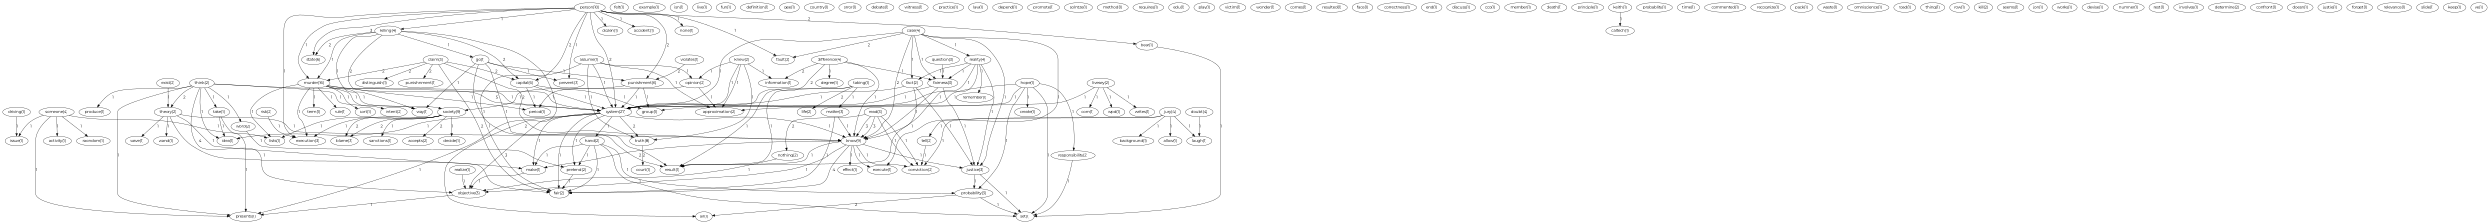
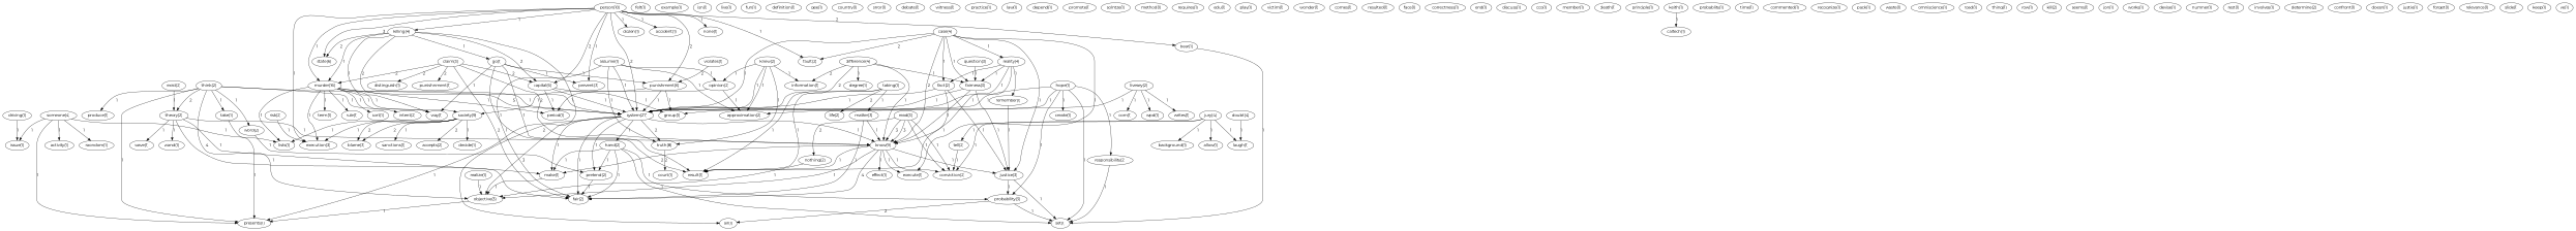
  digraph {
    fontname=Montserrat
    node [fontname=Montserrat]
    edge [fontname=Montserrat]
    n1 [label="violates(1)"]
    n2 [label="punishment(6)"]
    n3 [label="felt(1)"]
    n4 [label="example(1)"]
    n5 [label="claim(3)"]
    n6 [label="punishnment(1)"]
    n7 [label="murder(16)"]
    n8 [label="capital(6)"]
    n9 [label="distinguish(1)"]
    n10 [label="know(9)"]
    n11 [label="fair(2)"]
    n12 [label="lists(1)"]
    n13 [label="system(27)"]
    n14 [label="execution(3)"]
    n15 [label="way(1)"]
    n16 [label="period(1)"]
    n17 [label="term(1)"]
    n18 [label="rule(1)"]
    n19 [label="sort(1)"]
    n20 [label="intent(2)"]
    n21 [label="group(1)"]
    n22 [label="justice(3)"]
    n23 [label="execute(1)"]
    n24 [label="conviction(2)"]
    n25 [label="result(1)"]
    n26 [label="objective(3)"]
    n27 [label="make(1)"]
    n28 [label="effect(1)"]
    n29 [label="presents(1)"]
    n30 [label="truth(8)"]
-   n31 [label="idea(1)"]
    n32 [label="pretend(2)"]
    n33 [label="hand(2)"]
    n34 [label="set(1)"]
    n35 [label="probability(3)"]
    n36 [label="isn(1)"]
    n37 [label="live(1)"]
    n38 [label="someone(4)"]
    n39 [label="activity(1)"]
    n40 [label="raondom(1)"]
    n41 [label="issue(1)"]
    n42 [label="laugh(1)"]
    n43 [label="person(10)"]
    n44 [label="fault(2)"]
    n45 [label="killing(4)"]
    n46 [label="dozen(1)"]
    n47 [label="accident(1)"]
    n48 [label="prevent(3)"]
    n49 [label="none(1)"]
    n50 [label="state(6)"]
    n51 [label="bear(1)"]
    n52 [label="air(1)"]
    n53 [label="go(1)"]
    n54 [label="court(1)"]
    n55 [label="knew(2)"]
    n56 [label="information(1)"]
    n57 [label="opinion(2)"]
    n58 [label="approximation(2)"]
    n59 [label="society(9)"]
    n60 [label="decide(1)"]
    n61 [label="blame(3)"]
    n62 [label="sanctions(1)"]
    n63 [label="accepts(2)"]
    n64 [label="fun(1)"]
    n65 [label="definition(1)"]
    n66 [label="gee(1)"]
    n67 [label="case(4)"]
    n68 [label="reality(4)"]
    n69 [label="fairness(3)"]
    n70 [label="fact(2)"]
    n71 [label="remember(1)"]
    n72 [label="assume(1)"]
    n73 [label="country(1)"]
    n74 [label="error(1)"]
    n75 [label="debate(1)"]
    n76 [label="witness(1)"]
    n77 [label="read(3)"]
    n78 [label="nothing(2)"]
    n79 [label="taking(1)"]
    n80 [label="matter(3)"]
    n81 [label="life(2)"]
    n82 [label="practice(1)"]
    n83 [label="law(1)"]
    n84 [label="depend(1)"]
    n85 [label="doubt(4)"]
    n86 [label="promote(1)"]
    n87 [label="solntze(1)"]
    n88 [label="method(1)"]
    n89 [label="requires(1)"]
    n90 [label="difference(4)"]
    n91 [label="degree(1)"]
    n92 [label="edu(1)"]
    n93 [label="play(1)"]
    n94 [label="risk(2)"]
    n95 [label="victim(1)"]
    n96 [label="wonder(1)"]
    n97 [label="comes(1)"]
    n98 [label="resulted(1)"]
    n99 [label="face(1)"]
    n100 [label="correctness(1)"]
    n101 [label="end(1)"]
    n102 [label="livesey(2)"]
    n103 [label="com(1)"]
    n104 [label="wpd(1)"]
    n105 [label="writes(1)"]
    n106 [label="jury(4)"]
    n107 [label="background(1)"]
    n108 [label="tell(2)"]
    n109 [label="allow(1)"]
    n110 [label="discuss(1)"]
    n111 [label="cco(1)"]
    n112 [label="member(1)"]
    n113 [label="exist(2)"]
    n114 [label="theory(2)"]
    n115 [label="wave(1)"]
    n116 [label="wand(1)"]
    n117 [label="death(1)"]
    n118 [label="principle(1)"]
    n119 [label="question(3)"]
    n120 [label="hope(1)"]
    n121 [label="responsibility(2)"]
    n122 [label="create(1)"]
    n123 [label="keith(1)"]
    n124 [label="caltech(1)"]
    n125 [label="probablity(1)"]
    n126 [label="time(1)"]
    n127 [label="think(2)"]
    n128 [label="word(2)"]
    n129 [label="produce(1)"]
    n130 [label="take(1)"]
    n131 [label="commented(1)"]
    n132 [label="recognize(1)"]
    n133 [label="pack(1)"]
    n134 [label="waste(1)"]
    n135 [label="omniscience(1)"]
    n136 [label="road(1)"]
    n137 [label="thing(1)"]
    n138 [label="row(1)"]
    n139 [label="kill(2)"]
    n140 [label="seems(1)"]
    n141 [label="jon(1)"]
    n142 [label="works(1)"]
    n143 [label="devise(1)"]
    n144 [label="driving(1)"]
    n145 [label="numner(1)"]
    n146 [label="rest(1)"]
    n147 [label="involves(1)"]
    n148 [label="determine(2)"]
    n149 [label="confront(1)"]
    n150 [label="doesn(1)"]
    n151 [label="realize(1)"]
    n152 [label="justie(1)"]
    n153 [label="forget(1)"]
    n154 [label="relevance(1)"]
    n155 [label="slide(1)"]
    n156 [label="keep(1)"]
    n157 [label="ve(1)"]
    n1 -> n2 [label=2]
    n2 -> n13 [label=1]
    n2 -> n16 [label=1]
    n2 -> n21 [label=1]
    n5 -> n6 [label=2]
    n5 -> n7 [label=2]
    n5 -> n8 [label=2]
    n5 -> n9 [label=2]
    n5 -> n10 [label=2]
    n5 -> n11 [label=2]
    n7 -> n12 [label=1]
    n7 -> n13 [label=1]
    n7 -> n14 [label=1]
    n7 -> n15 [label=1]
    n7 -> n16 [label=1]
    n7 -> n17 [label=1]
    n7 -> n18 [label=1]
    n7 -> n19 [label=1]
    n7 -> n20 [label=1]
    n8 -> n13 [label=1]
    n8 -> n16 [label=1]
    n8 -> n21 [label=1]
    n10 -> n11 [label=4]
    n10 -> n22 [label=1]
    n10 -> n23 [label=1]
    n10 -> n24 [label=1]
    n10 -> n25 [label=1]
    n10 -> n26 [label=1]
    n10 -> n27 [label=2]
    n10 -> n28 [label=1]
    n13 -> n10 [label=1]
    n13 -> n11 [label=1]
    n13 -> n26 [label=3]
    n13 -> n27 [label=1]
    n13 -> n29 [label=1]
    n13 -> n30 [label=2]
-   n13 -> n31 [label=1]
    n13 -> n32 [label=1]
    n13 -> n33 [label=1]
    n22 -> n34 [label=1]
    n22 -> n35 [label=1]
    n26 -> n29 [label=1]
    n27 -> n26 [label=1]
    n30 -> n54 [label=2]
    n32 -> n11 [label=1]
    n33 -> n11 [label=1]
    n33 -> n27 [label=1]
    n33 -> n32 [label=1]
    n33 -> n34 [label=1]
    n33 -> n35 [label=1]
    n35 -> n34 [label=1]
    n35 -> n52 [label=2]
    n38 -> n12 [label=1]
    n38 -> n29 [label=1]
    n38 -> n39 [label=1]
    n38 -> n40 [label=1]
    n38 -> n41 [label=1]
    n43 -> n2 [label=2]
    n43 -> n7 [label=1]
    n43 -> n8 [label=2]
    n43 -> n13 [label=2]
    n43 -> n14 [label=1]
    n43 -> n44 [label=1]
    n43 -> n45 [label=1]
    n43 -> n46 [label=1]
    n43 -> n47 [label=1]
    n43 -> n48 [label=1]
    n43 -> n49 [label=1]
    n43 -> n50 [label=3]
    n43 -> n51 [label=2]
    n45 -> n7 [label=1]
    n45 -> n8 [label=2]
    n45 -> n13 [label=2]
    n45 -> n15 [label=1]
    n45 -> n50 [label=2]
    n45 -> n52 [label=2]
    n45 -> n53 [label=1]
    n51 -> n34 [label=1]
    n53 -> n2 [label=1]
    n53 -> n15 [label=1]
    n53 -> n25 [label=1]
    n53 -> n25 [label=1]
    n53 -> n48 [label=1]
    n55 -> n13 [label=1]
    n55 -> n30 [label=1]
    n55 -> n56 [label=1]
    n55 -> n57 [label=1]
    n55 -> n58 [label=1]
    n57 -> n58 [label=1]
    n57 -> n59 [label=1]
    n59 -> n12 [label=1]
    n59 -> n14 [label=1]
    n59 -> n60 [label=1]
    n59 -> n61 [label=2]
    n59 -> n61 [label=2]
    n59 -> n62 [label=1]
    n59 -> n63 [label=2]
    n67 -> n10 [label=2]
    n67 -> n13 [label=1]
    n67 -> n22 [label=1]
    n67 -> n23 [label=1]
    n67 -> n44 [label=2]
    n67 -> n68 [label=1]
    n67 -> n69 [label=1]
    n67 -> n70 [label=1]
    n68 -> n10 [label=1]
    n68 -> n13 [label=1]
-   n68 -> n22 [label=1]
+   n71 -> n22 [label=1]
    n68 -> n69 [label=1]
    n68 -> n70 [label=1]
    n68 -> n71 [label=1]
    n69 -> n10 [label=1]
    n69 -> n13 [label=1]
    n69 -> n22 [label=1]
    n70 -> n13 [label=1]
    n70 -> n22 [label=1]
    n70 -> n25 [label=1]
    n72 -> n11 [label=1]
    n72 -> n13 [label=1]
    n72 -> n30 [label=1]
    n72 -> n57 [label=1]
    n72 -> n58 [label=1]
    n77 -> n10 [label=3]
    n77 -> n10 [label=3]
    n77 -> n24 [label=1]
    n77 -> n24 [label=1]
    n77 -> n78 [label=2]
    n78 -> n26 [label=1]
    n79 -> n25 [label=1]
    n79 -> n25 [label=1]
    n79 -> n80 [label=1]
    n79 -> n81 [label=2]
    n80 -> n10 [label=1]
    n80 -> n11 [label=1]
    n85 -> n42 [label=1]
    n90 -> n10 [label=1]
    n90 -> n13 [label=2]
    n90 -> n56 [label=2]
    n90 -> n69 [label=1]
    n90 -> n91 [label=1]
    n94 -> n14 [label=1]
    n102 -> n21 [label=1]
    n102 -> n103 [label=1]
    n102 -> n104 [label=1]
    n102 -> n105 [label=1]
    n106 -> n24 [label=1]
    n106 -> n42 [label=1]
    n106 -> n107 [label=1]
    n106 -> n108 [label=1]
    n106 -> n109 [label=1]
    n108 -> n24 [label=1]
    n113 -> n114 [label=1]
    n114 -> n10 [label=1]
    n114 -> n11 [label=1]
    n114 -> n27 [label=1]
    n114 -> n115 [label=1]
    n114 -> n116 [label=1]
    n119 -> n69 [label=1]
    n120 -> n13 [label=1]
    n120 -> n34 [label=1]
    n120 -> n35 [label=1]
    n120 -> n58 [label=1]
    n120 -> n121 [label=1]
    n120 -> n122 [label=1]
    n121 -> n34 [label=1]
    n123 -> n124 [label=1]
    n127 -> n13 [label=5]
    n127 -> n26 [label=4]
    n127 -> n29 [label=1]
-   n127 -> n31 [label=1]
    n127 -> n59 [label=1]
    n127 -> n114 [label=2]
    n127 -> n128 [label=1]
    n127 -> n129 [label=1]
    n127 -> n130 [label=1]
    n128 -> n32 [label=1]
    n130 -> n29 [label=1]
-   n130 -> n31 [label=1]
    n144 -> n41 [label=1]
    n151 -> n26 [label=1]
  }
